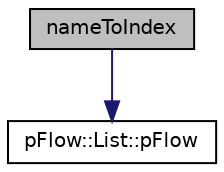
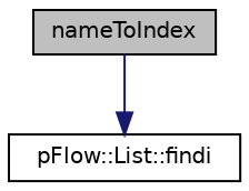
  digraph {
    rankdir=TB
    node [color=black fontname=Helvetica fontsize=10 shape=record style=filled]
    n1 [fillcolor=grey75 fontcolor=black height=0.2 label=nameToIndex width=0.4]
-   n2 [fillcolor=white height=0.2 label="pFlow::List::pFlow" width=0.4]
+   n2 [fillcolor=white height=0.2 label="pFlow::List::findi" width=0.4]
    n1 -> n2 [color=midnightblue fontname=Helvetica fontsize=10 labelfontname=Helvetica labelfontsize=10 style=solid]
  }
